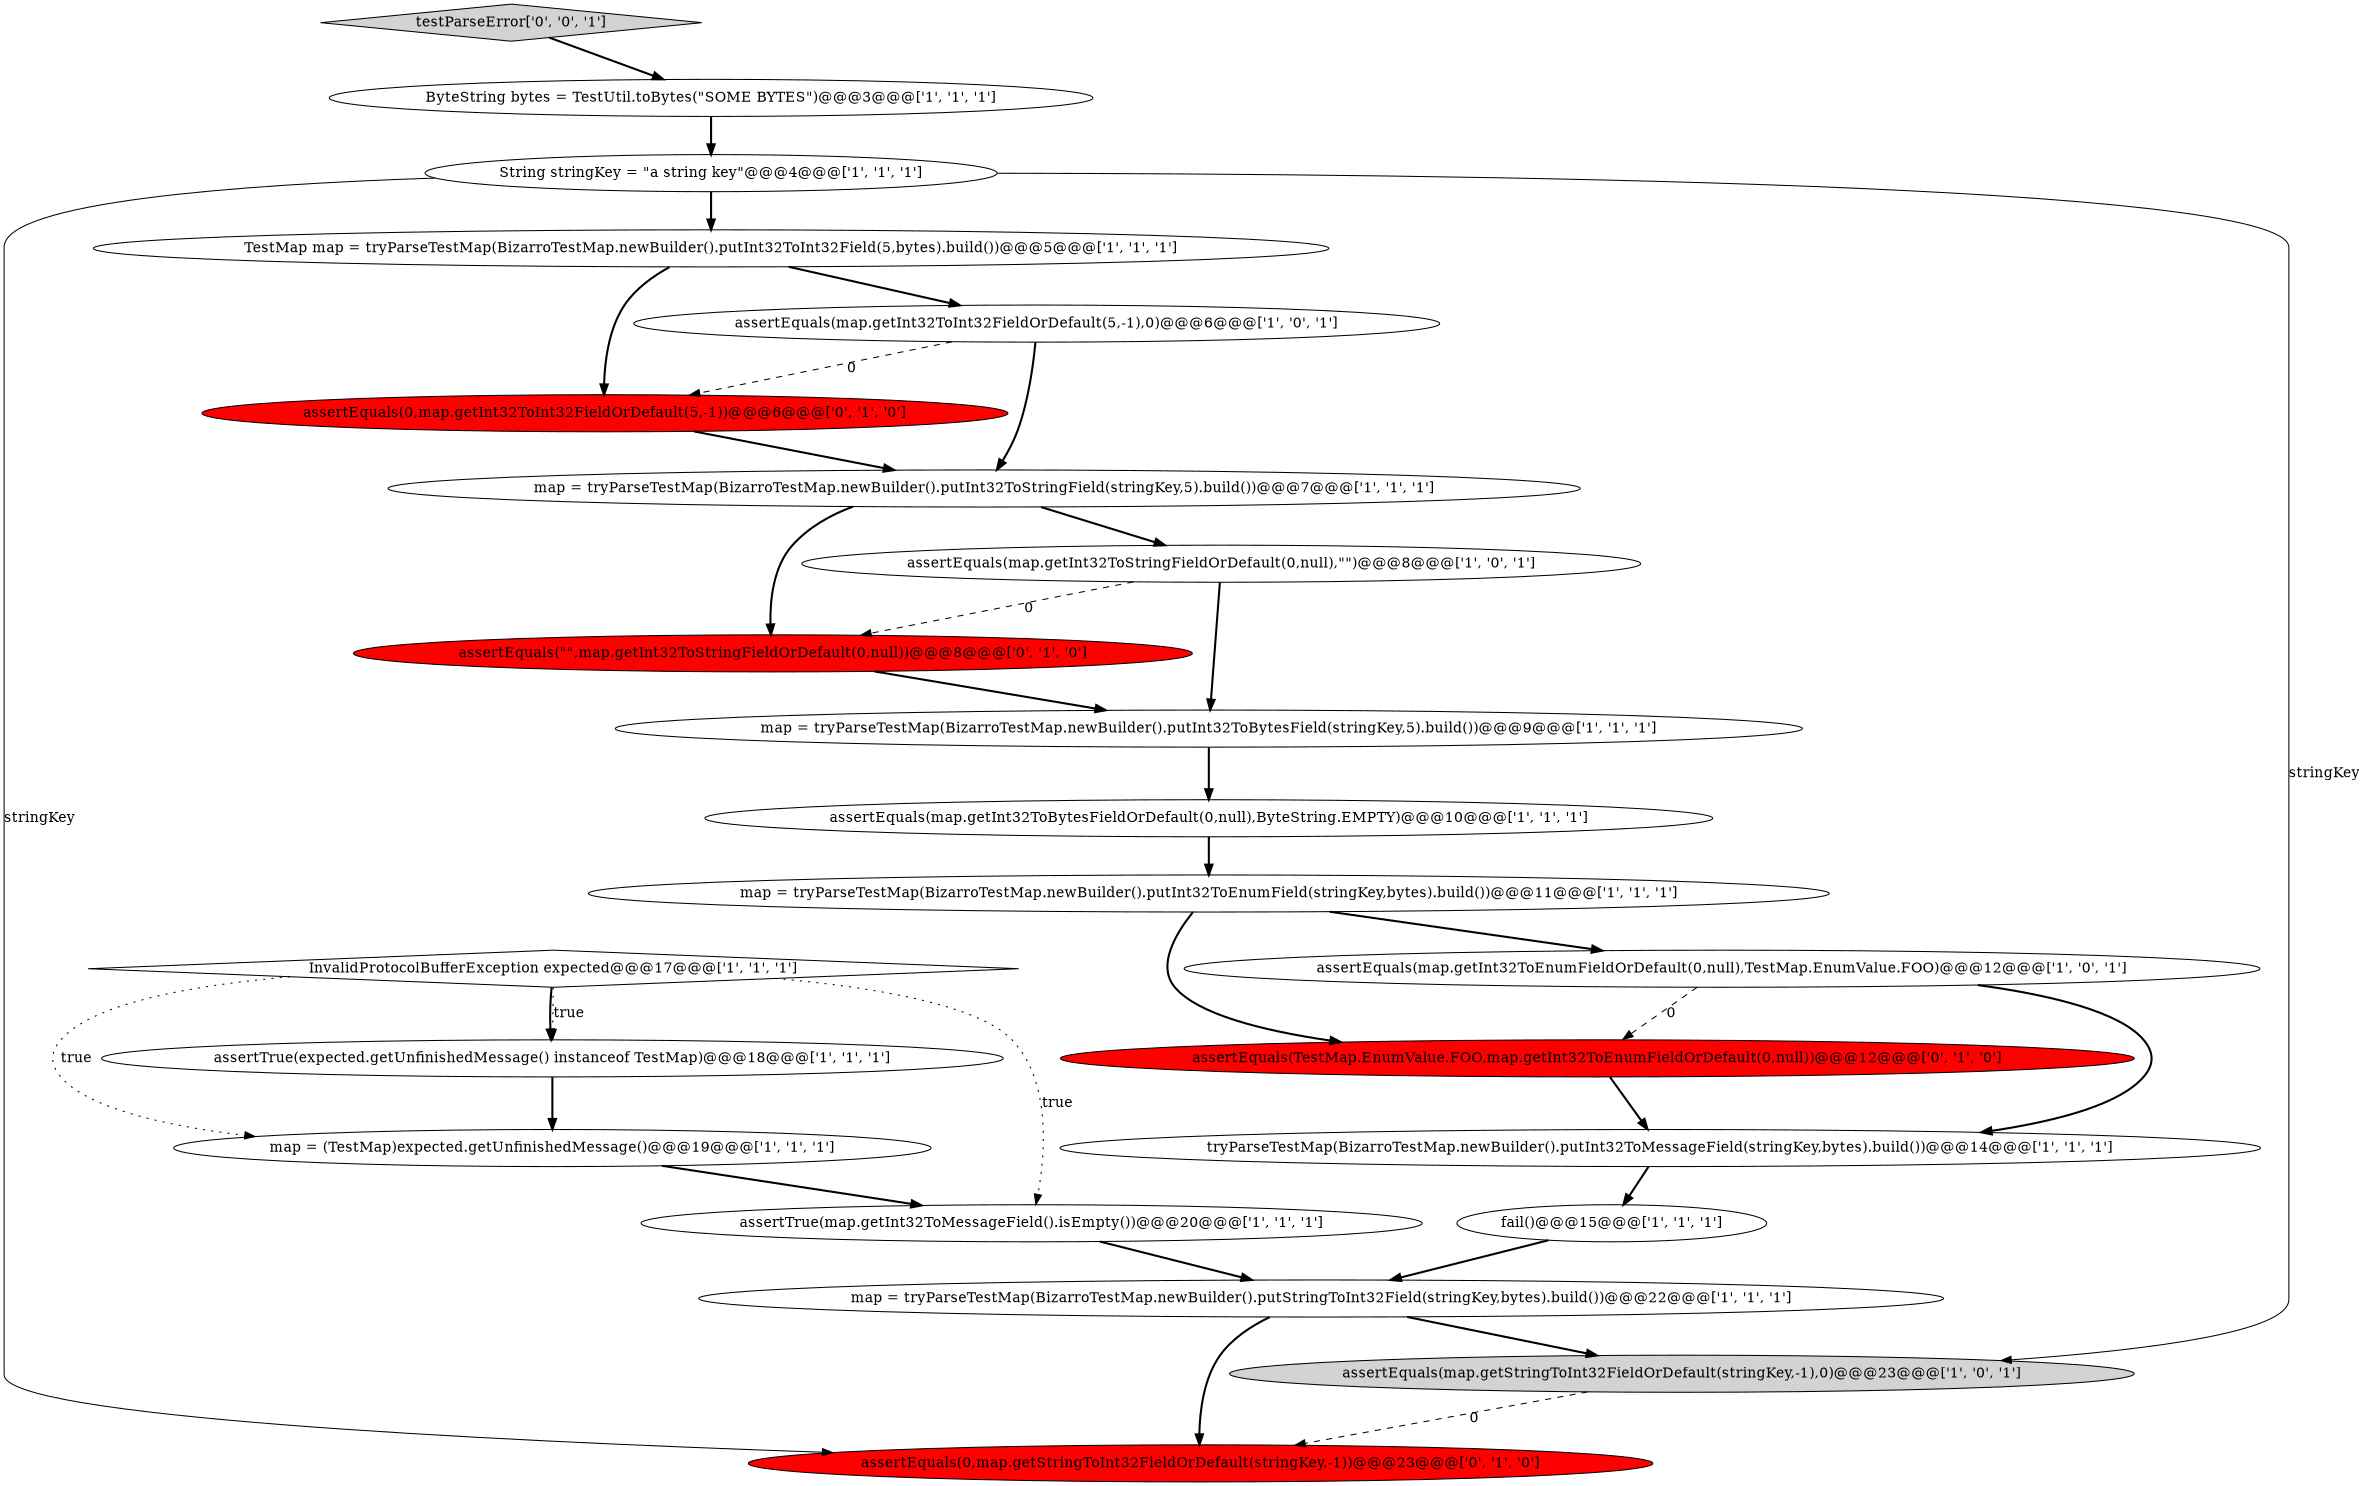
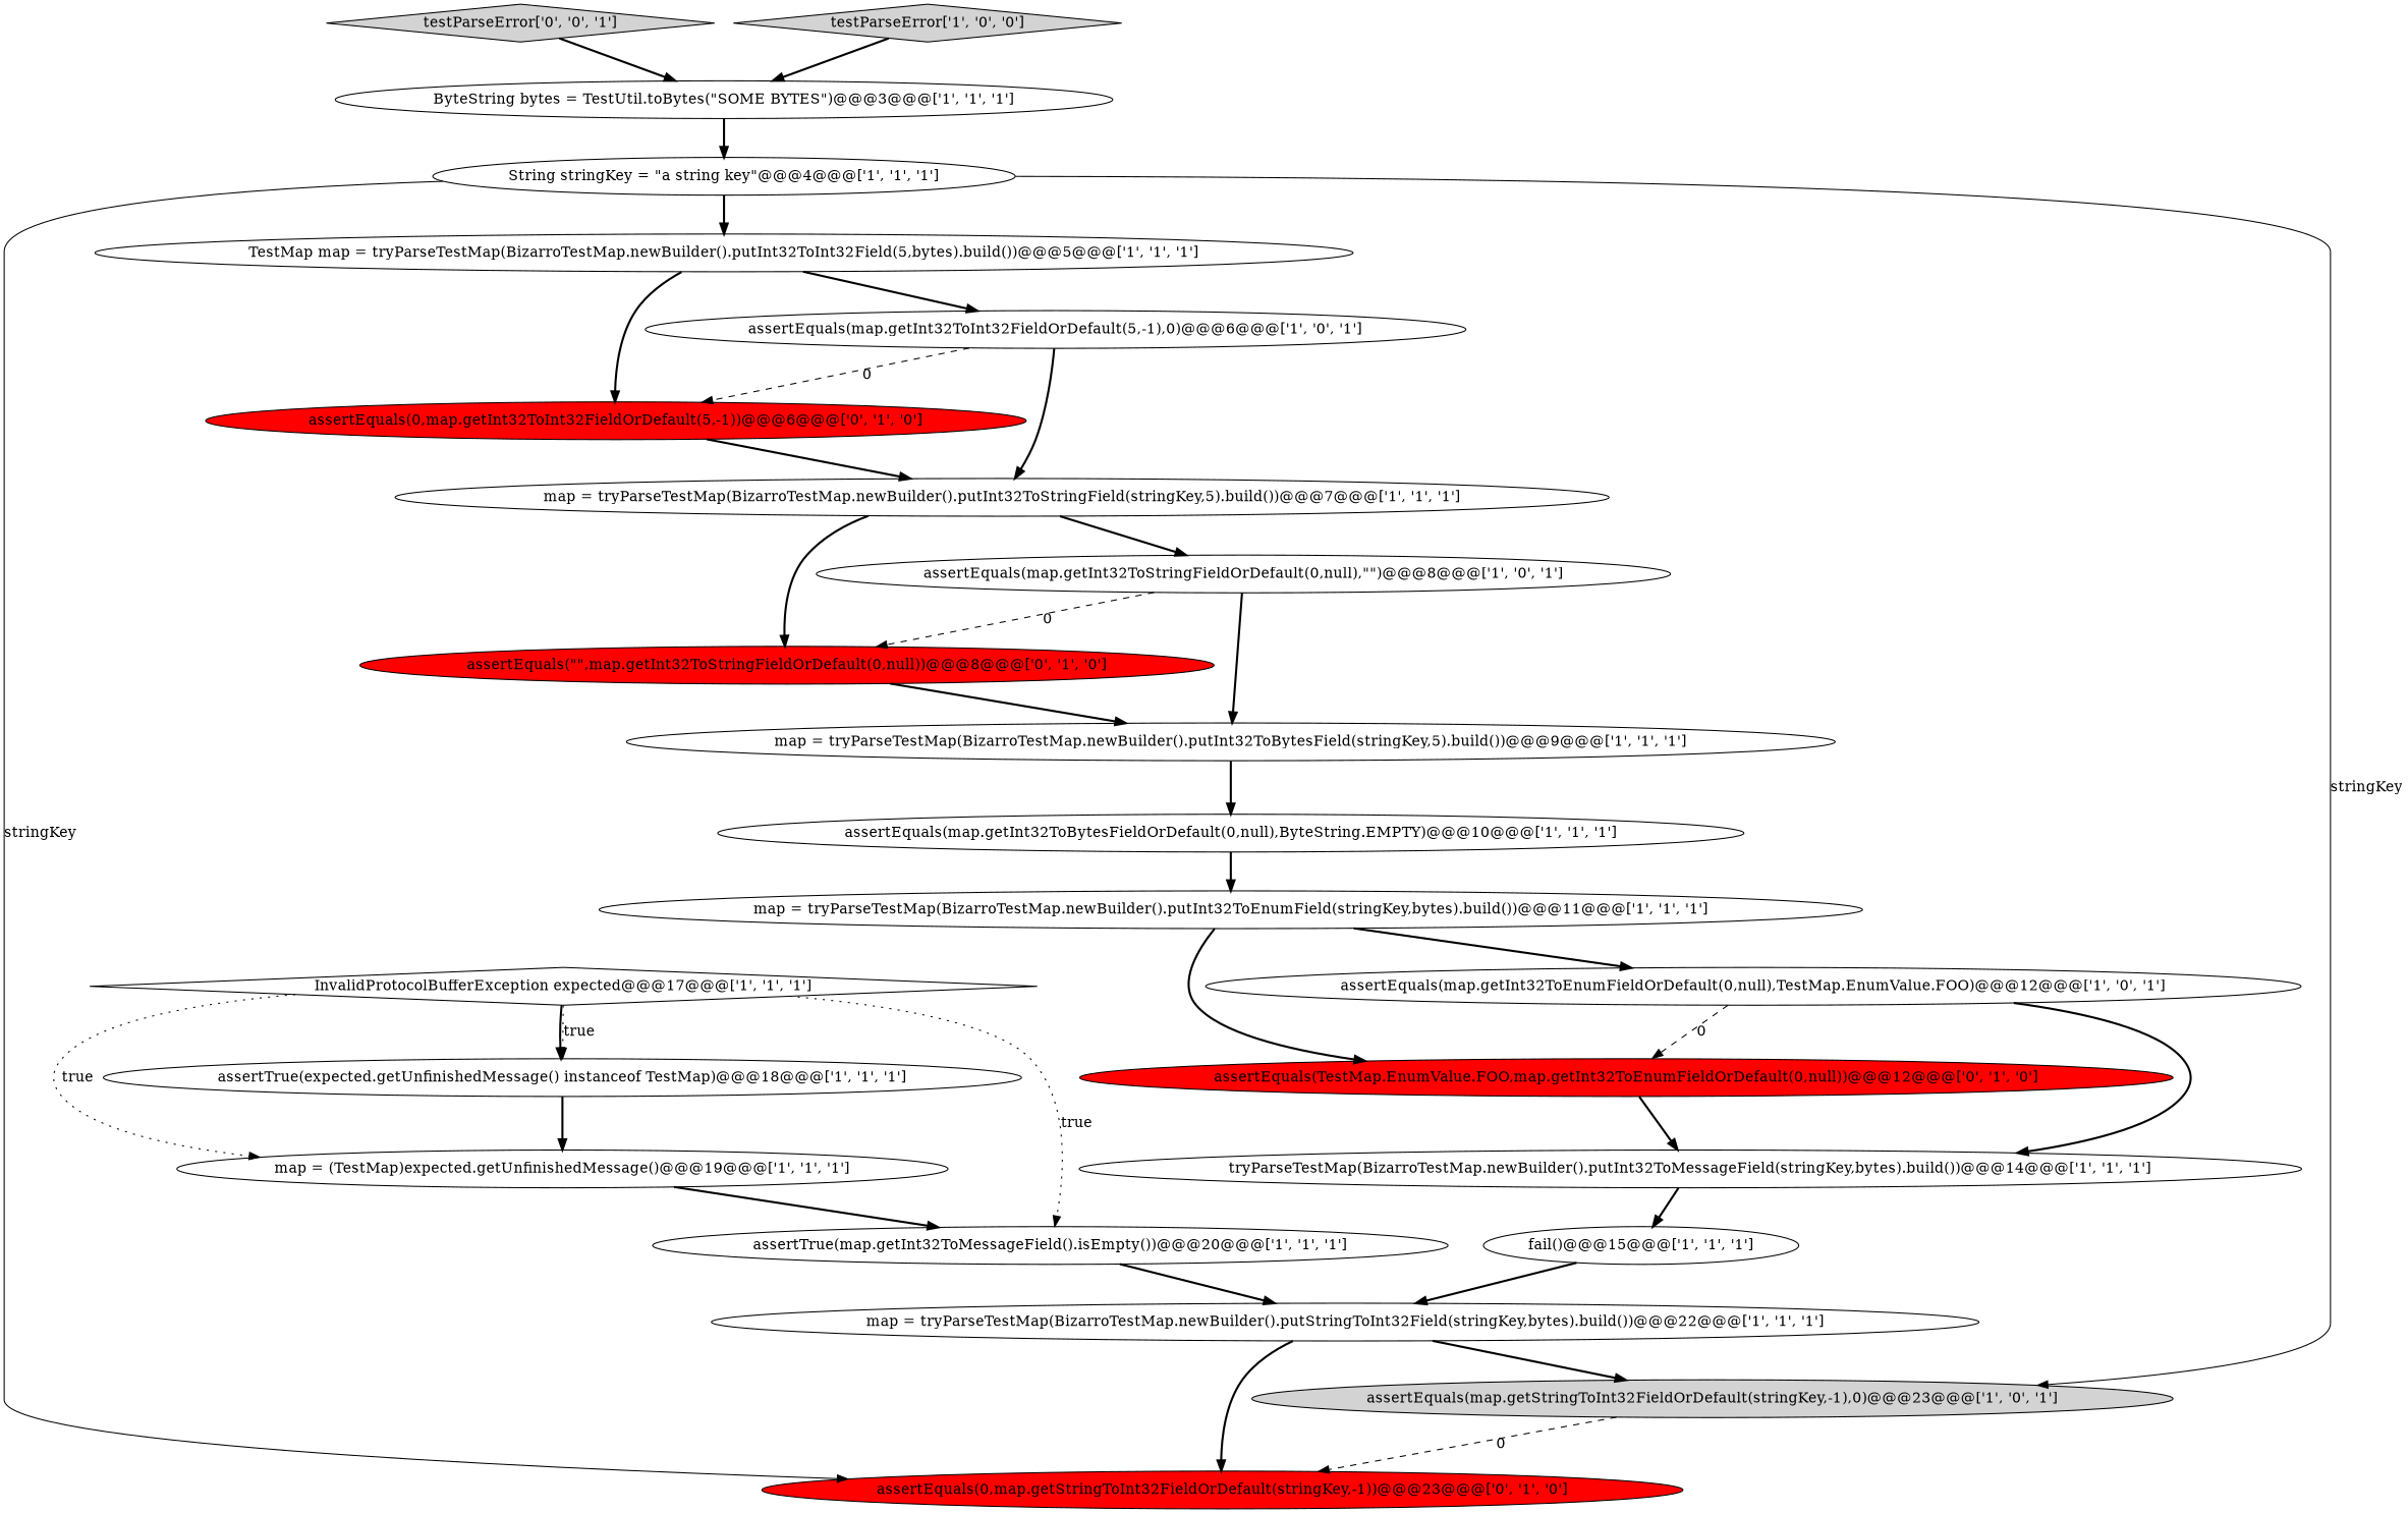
  digraph {
    node [fillcolor=white shape=ellipse style=filled]
    edge [style=bold]
    n1 [label="map = tryParseTestMap(BizarroTestMap.newBuilder().putInt32ToStringField(stringKey,5).build())@@@7@@@['1', '1', '1']"]
    n2 [fillcolor=red label="assertEquals(\"\",map.getInt32ToStringFieldOrDefault(0,null))@@@8@@@['0', '1', '0']"]
    n3 [label="assertEquals(map.getInt32ToStringFieldOrDefault(0,null),\"\")@@@8@@@['1', '0', '1']"]
    n4 [label="map = tryParseTestMap(BizarroTestMap.newBuilder().putInt32ToBytesField(stringKey,5).build())@@@9@@@['1', '1', '1']"]
    n5 [fillcolor=lightgray label="testParseError['0', '0', '1']" shape=diamond]
    n6 [label="ByteString bytes = TestUtil.toBytes(\"SOME BYTES\")@@@3@@@['1', '1', '1']"]
    n7 [label="String stringKey = \"a string key\"@@@4@@@['1', '1', '1']"]
    n8 [label="TestMap map = tryParseTestMap(BizarroTestMap.newBuilder().putInt32ToInt32Field(5,bytes).build())@@@5@@@['1', '1', '1']"]
    n9 [fillcolor=red label="assertEquals(0,map.getStringToInt32FieldOrDefault(stringKey,-1))@@@23@@@['0', '1', '0']"]
    n10 [fillcolor=lightgray label="assertEquals(map.getStringToInt32FieldOrDefault(stringKey,-1),0)@@@23@@@['1', '0', '1']"]
    n11 [label="map = (TestMap)expected.getUnfinishedMessage()@@@19@@@['1', '1', '1']"]
    n12 [label="assertTrue(map.getInt32ToMessageField().isEmpty())@@@20@@@['1', '1', '1']"]
    n13 [label="map = tryParseTestMap(BizarroTestMap.newBuilder().putStringToInt32Field(stringKey,bytes).build())@@@22@@@['1', '1', '1']"]
    n14 [fillcolor=red label="assertEquals(0,map.getInt32ToInt32FieldOrDefault(5,-1))@@@6@@@['0', '1', '0']"]
    n15 [label="assertEquals(map.getInt32ToInt32FieldOrDefault(5,-1),0)@@@6@@@['1', '0', '1']"]
    n16 [label="assertEquals(map.getInt32ToBytesFieldOrDefault(0,null),ByteString.EMPTY)@@@10@@@['1', '1', '1']"]
    n17 [label="map = tryParseTestMap(BizarroTestMap.newBuilder().putInt32ToEnumField(stringKey,bytes).build())@@@11@@@['1', '1', '1']"]
    n18 [label="InvalidProtocolBufferException expected@@@17@@@['1', '1', '1']" shape=diamond]
    n19 [label="assertTrue(expected.getUnfinishedMessage() instanceof TestMap)@@@18@@@['1', '1', '1']"]
    n20 [label="fail()@@@15@@@['1', '1', '1']"]
    n21 [label="assertEquals(map.getInt32ToEnumFieldOrDefault(0,null),TestMap.EnumValue.FOO)@@@12@@@['1', '0', '1']"]
    n22 [fillcolor=red label="assertEquals(TestMap.EnumValue.FOO,map.getInt32ToEnumFieldOrDefault(0,null))@@@12@@@['0', '1', '0']"]
    n23 [label="tryParseTestMap(BizarroTestMap.newBuilder().putInt32ToMessageField(stringKey,bytes).build())@@@14@@@['1', '1', '1']"]
+   n24 [fillcolor=lightgray label="testParseError['1', '0', '0']" shape=diamond]
    n1 -> n2
    n1 -> n3
    n2 -> n4
    n3 -> n2 [label=0 style=dashed]
    n3 -> n4
    n4 -> n16
    n5 -> n6
    n6 -> n7
    n7 -> n8
    n7 -> n9 [label=stringKey style=solid]
    n7 -> n10 [label=stringKey style=solid]
    n8 -> n14
    n8 -> n15
    n10 -> n9 [label=0 style=dashed]
    n11 -> n12
    n12 -> n13
    n13 -> n9
    n13 -> n10
    n14 -> n1
    n15 -> n1
    n15 -> n14 [label=0 style=dashed]
    n16 -> n17
    n17 -> n21
    n17 -> n22
    n18 -> n11 [label=true style=dotted]
    n18 -> n12 [label=true style=dotted]
    n18 -> n19
    n18 -> n19 [label=true style=dotted]
    n19 -> n11
    n20 -> n13
    n21 -> n22 [label=0 style=dashed]
    n21 -> n23
    n22 -> n23
    n23 -> n20
+   n24 -> n6
  }
